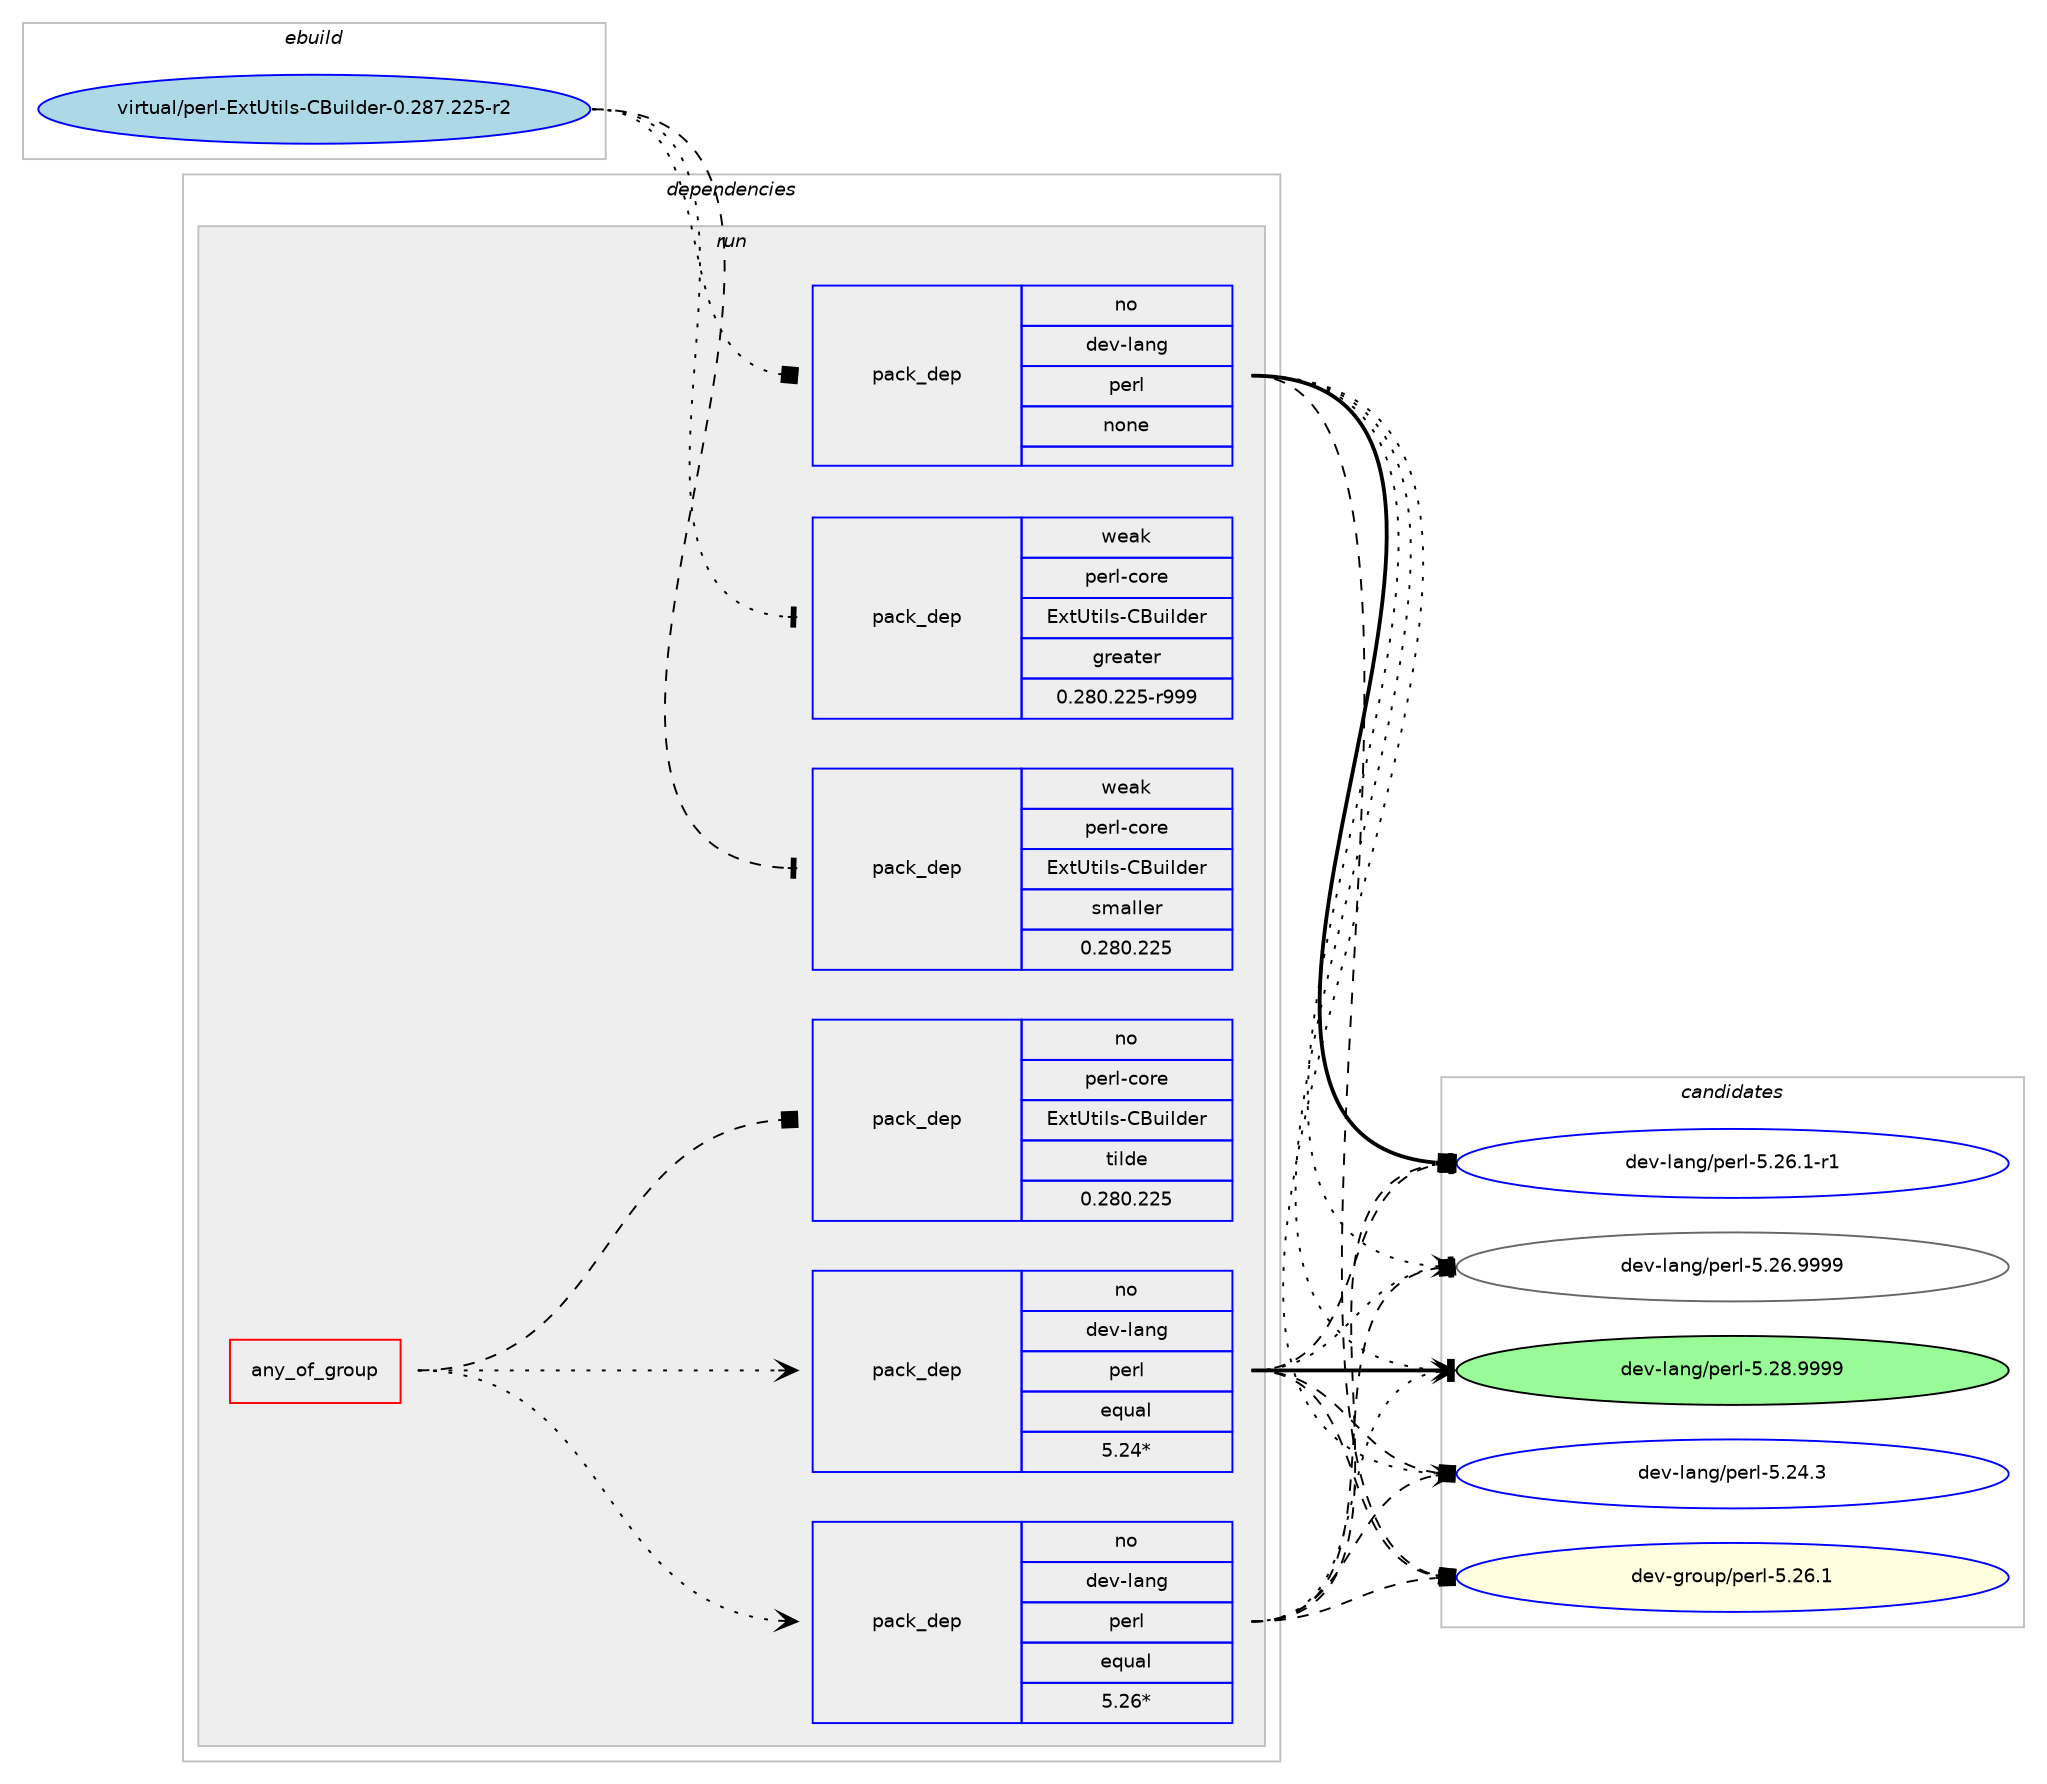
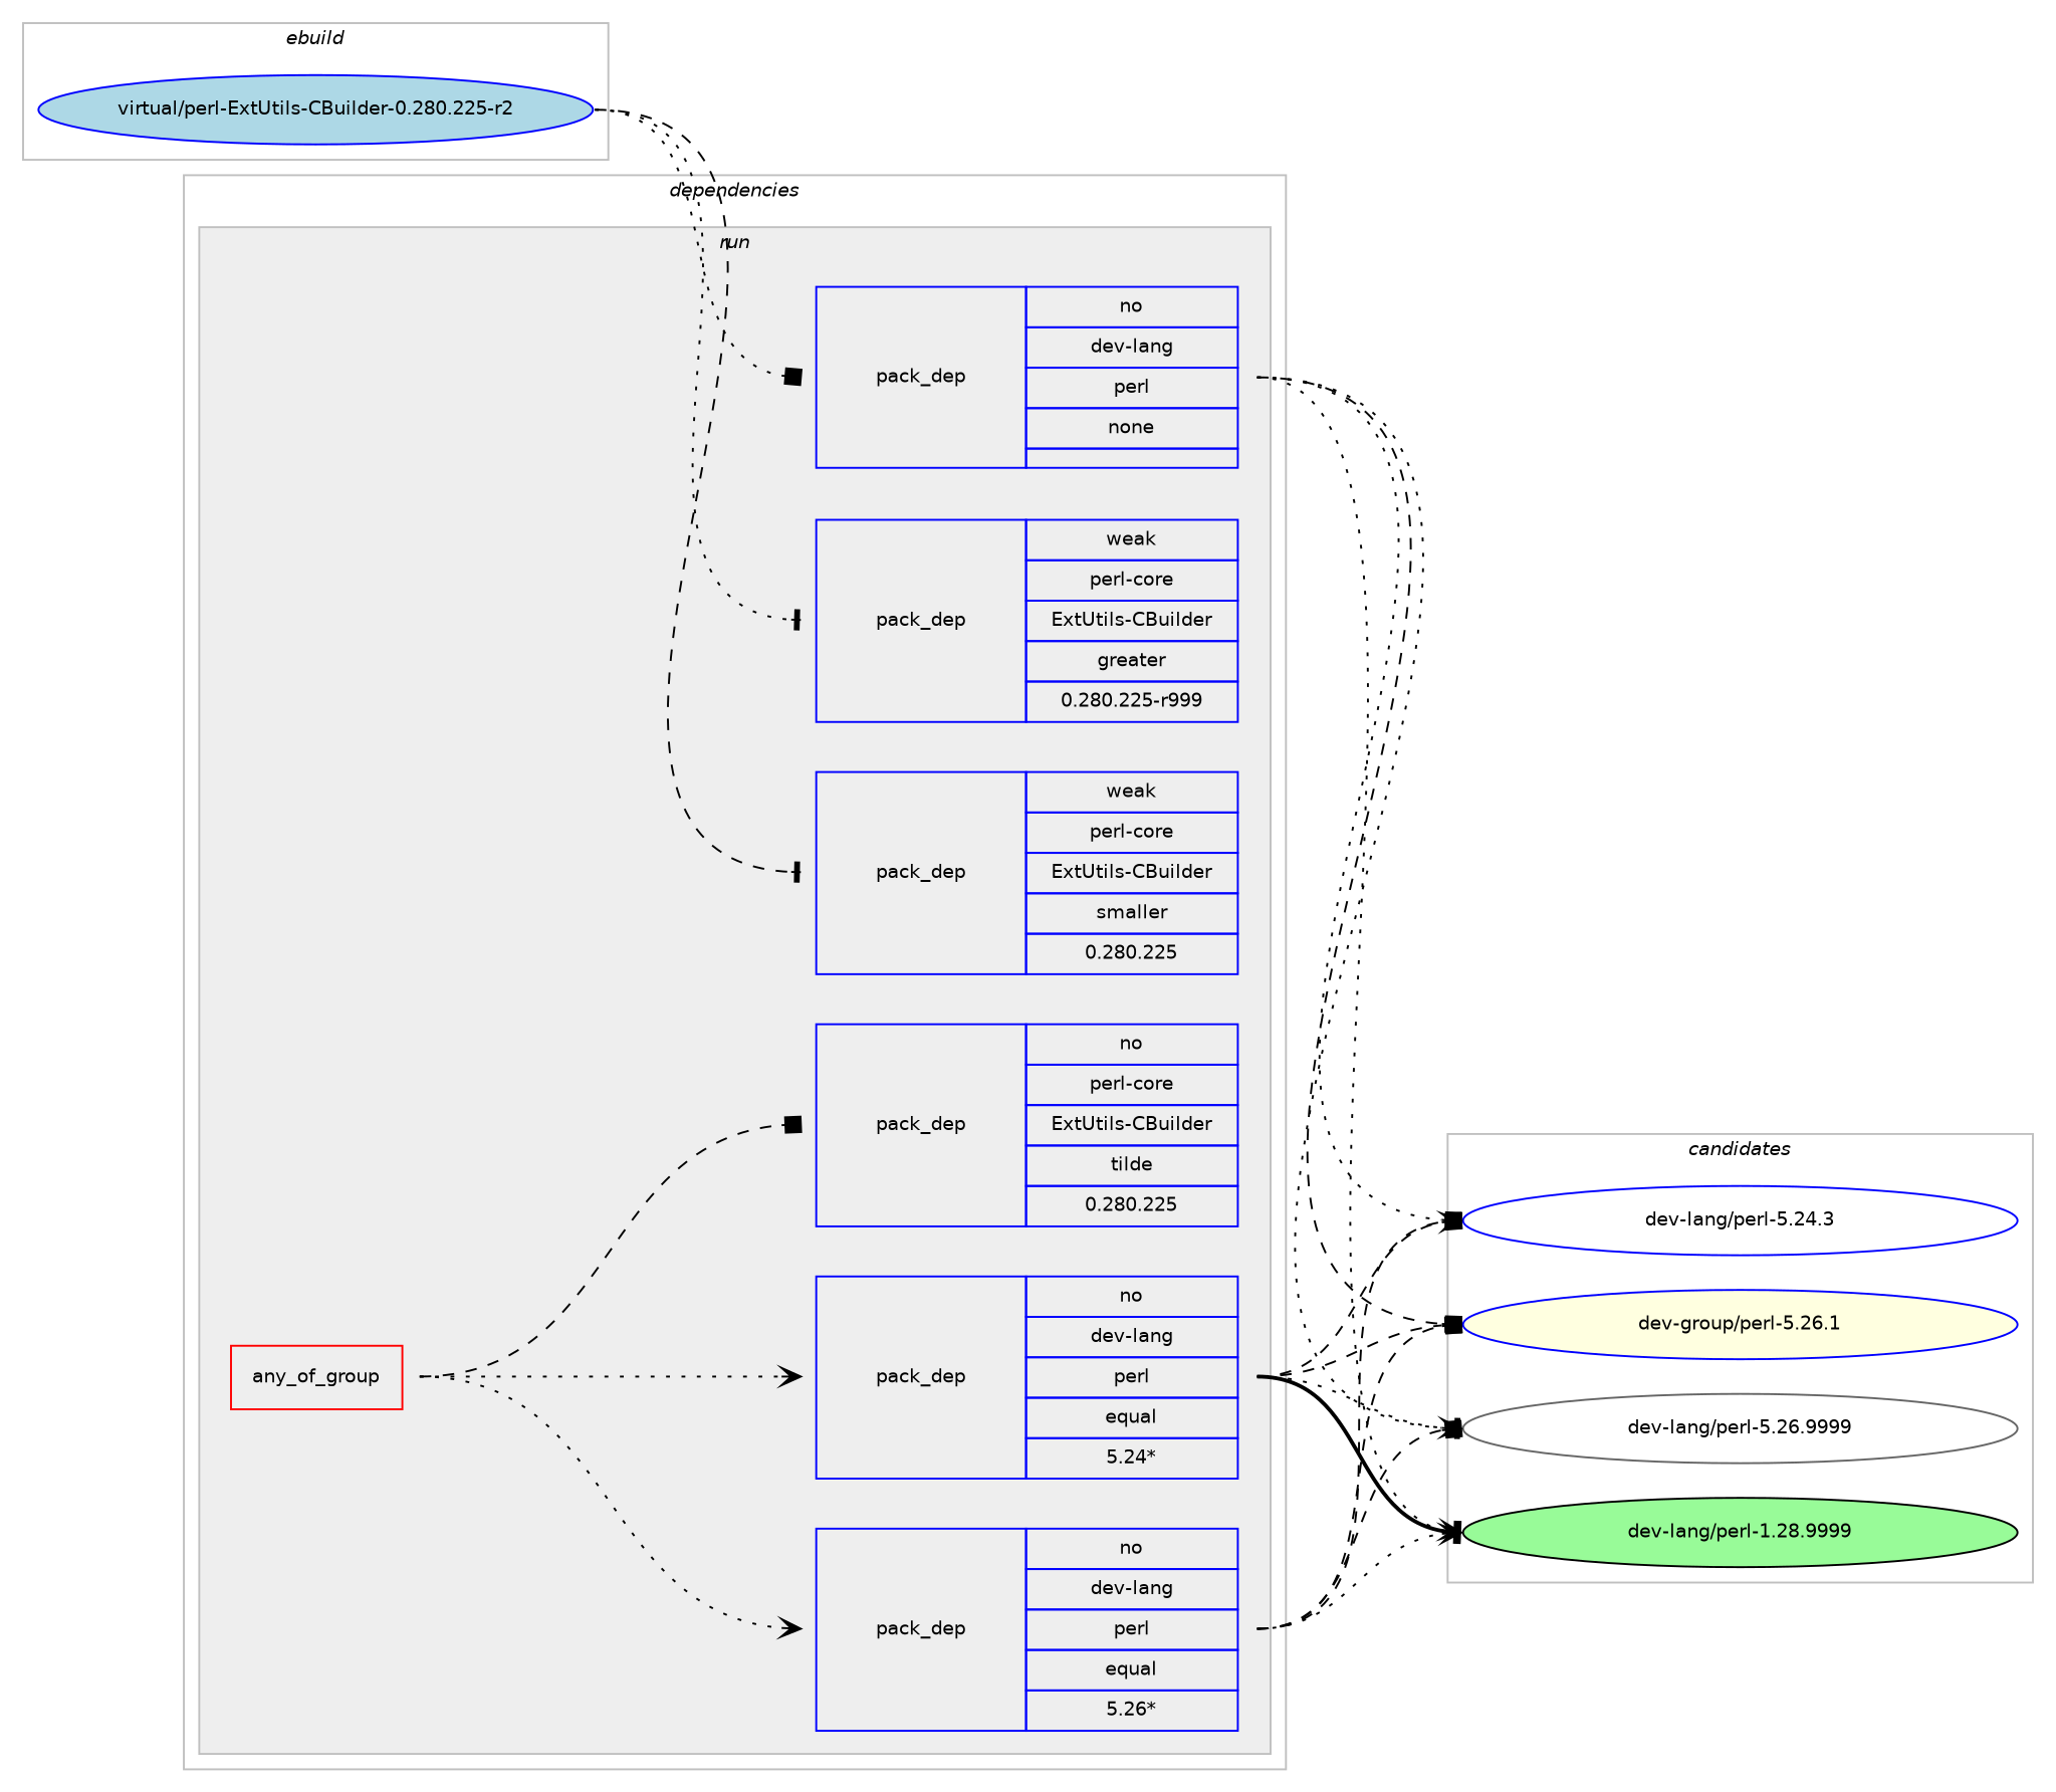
  digraph {
    compound=true
    concentrate=true
    fontname=Helvetica
    fontsize=10
    newrank=true
    rankdir=LR
    ranksep=1.5
    node [color=blue fontname=Helvetica fontsize=10 shape=none]
    edge [arrowhead=box headport=w style=dashed tailport=e weight=100]
-   n1 [fillcolor=lightblue label="virtual/perl-ExtUtils-CBuilder-0.287.225-r2" style=filled width=4 shape=""]
+   n1 [fillcolor=lightblue label="virtual/perl-ExtUtils-CBuilder-0.280.225-r2" style=filled width=4 shape=""]
    n2 [label=<<TABLE BORDER="0" CELLBORDER="1" CELLSPACING="0" CELLPADDING="4" WIDTH="220"><TR><TD ROWSPAN="6" CELLPADDING="30">pack_dep</TD></TR><TR><TD WIDTH="110">no</TD></TR><TR><TD>dev-lang</TD></TR><TR><TD>perl</TD></TR><TR><TD>equal</TD></TR><TR><TD>5.26*</TD></TR></TABLE>>]
    n3 [label=<<TABLE BORDER="0" CELLBORDER="1" CELLSPACING="0" CELLPADDING="4" WIDTH="220"><TR><TD ROWSPAN="6" CELLPADDING="30">pack_dep</TD></TR><TR><TD WIDTH="110">no</TD></TR><TR><TD>dev-lang</TD></TR><TR><TD>perl</TD></TR><TR><TD>equal</TD></TR><TR><TD>5.24*</TD></TR></TABLE>>]
    n4 [label=<<TABLE BORDER="0" CELLBORDER="1" CELLSPACING="0" CELLPADDING="4" WIDTH="220"><TR><TD ROWSPAN="6" CELLPADDING="30">pack_dep</TD></TR><TR><TD WIDTH="110">no</TD></TR><TR><TD>perl-core</TD></TR><TR><TD>ExtUtils-CBuilder</TD></TR><TR><TD>tilde</TD></TR><TR><TD>0.280.225</TD></TR></TABLE>>]
    n5 [color=red label=<<TABLE BORDER="0" CELLBORDER="1" CELLSPACING="0" CELLPADDING="4"><TR><TD CELLPADDING="10">any_of_group</TD></TR></TABLE>>]
    n6 [label=<<TABLE BORDER="0" CELLBORDER="1" CELLSPACING="0" CELLPADDING="4" WIDTH="220"><TR><TD ROWSPAN="6" CELLPADDING="30">pack_dep</TD></TR><TR><TD WIDTH="110">no</TD></TR><TR><TD>dev-lang</TD></TR><TR><TD>perl</TD></TR><TR><TD>none</TD></TR><TR><TD></TD></TR></TABLE>>]
    n7 [label=<<TABLE BORDER="0" CELLBORDER="1" CELLSPACING="0" CELLPADDING="4" WIDTH="220"><TR><TD ROWSPAN="6" CELLPADDING="30">pack_dep</TD></TR><TR><TD WIDTH="110">weak</TD></TR><TR><TD>perl-core</TD></TR><TR><TD>ExtUtils-CBuilder</TD></TR><TR><TD>greater</TD></TR><TR><TD>0.280.225-r999</TD></TR></TABLE>>]
    n8 [label=<<TABLE BORDER="0" CELLBORDER="1" CELLSPACING="0" CELLPADDING="4" WIDTH="220"><TR><TD ROWSPAN="6" CELLPADDING="30">pack_dep</TD></TR><TR><TD WIDTH="110">weak</TD></TR><TR><TD>perl-core</TD></TR><TR><TD>ExtUtils-CBuilder</TD></TR><TR><TD>smaller</TD></TR><TR><TD>0.280.225</TD></TR></TABLE>>]
    n9 [fillcolor=white label="dev-lang/perl-5.24.3" style=filled width=4 shape=""]
    n10 [fillcolor=lightyellow label="dev-group/perl-5.26.1" style=filled width=4 shape=""]
-   n11 [fillcolor=white label="dev-lang/perl-5.26.1-r1" style=filled width=4 shape=""]
    n12 [color=gray40 fillcolor=white label="dev-lang/perl-5.26.9999" style=filled width=4 shape=""]
-   n13 [color=black fillcolor=palegreen label="dev-lang/perl-5.28.9999" style=filled width=4 shape=""]
+   n13 [color=black fillcolor=palegreen label="dev-lang/perl-1.28.9999" style=filled width=4 shape=""]
    subgraph cluster_1 {
      color=gray
      label=<<i>ebuild</i>>
      rank=same
      n1
    }
    subgraph cluster_2 {
      color=gray
      label=<<i>dependencies</i>>
      subgraph cluster_3 {
        color=gray
        fillcolor="#eeeeee"
        label=<<i>compile</i>>
        style=filled
      }
      subgraph cluster_4 {
        color=gray
        fillcolor="#eeeeee"
        label=<<i>compile and run</i>>
        style=filled
      }
      subgraph cluster_5 {
        color=gray
        fillcolor="#eeeeee"
        label=<<i>run</i>>
        style=filled
        subgraph sub_6 {
          color=gray
          fillcolor="#eeeeee"
          label=<<i>run</i>>
          style=filled
          n5
          subgraph sub_7 {
            color=gray
            fillcolor="#eeeeee"
            label=<<i>run</i>>
            style=filled
            n2
          }
          subgraph sub_8 {
            color=gray
            fillcolor="#eeeeee"
            label=<<i>run</i>>
            style=filled
            n3
          }
          subgraph sub_9 {
            color=gray
            fillcolor="#eeeeee"
            label=<<i>run</i>>
            style=filled
            n4
          }
        }
        subgraph sub_10 {
          color=gray
          fillcolor="#eeeeee"
          label=<<i>run</i>>
          style=filled
          n6
        }
        subgraph sub_11 {
          color=gray
          fillcolor="#eeeeee"
          label=<<i>run</i>>
          style=filled
          n7
        }
        subgraph sub_12 {
          color=gray
          fillcolor="#eeeeee"
          label=<<i>run</i>>
          style=filled
          n8
        }
      }
    }
    subgraph cluster_13 {
      color=gray
      label=<<i>candidates</i>>
      rank=same
      subgraph sub_14 {
        color=black
        label=<<i>candidates</i>>
        nodesep=1
        rank=same
        n9
        n10
-       n11
        n12
        n13
      }
      subgraph sub_15 {
        color=black
        label=<<i>candidates</i>>
        nodesep=1
        rank=same
        n9
        n10
-       n11
        n12
        n13
      }
      subgraph sub_16 {
        color=black
        label=<<i>candidates</i>>
        nodesep=1
        rank=same
      }
      subgraph sub_17 {
        color=black
        label=<<i>candidates</i>>
        nodesep=1
        rank=same
        n9
        n10
-       n11
        n12
        n13
      }
      subgraph sub_18 {
        color=black
        label=<<i>candidates</i>>
        nodesep=1
        rank=same
      }
      subgraph sub_19 {
        color=black
        label=<<i>candidates</i>>
        nodesep=1
        rank=same
      }
    }
    n1 -> n6 [style=dotted weight=20]
    n1 -> n7 [arrowhead=tee style=dotted weight=20]
    n1 -> n8 [arrowhead=tee weight=20]
    n2 -> n9 [arrowhead=vee]
    n2 -> n10
-   n2 -> n11
    n2 -> n12
    n2 -> n13 [arrowhead=vee style=dotted]
    n3 -> n9
    n3 -> n10
-   n3 -> n11 [arrowhead=tee]
    n3 -> n12 [arrowhead=tee style=dotted]
    n3 -> n13 [arrowhead=tee style=bold]
    n5 -> n2 [arrowhead=vee style=dotted weight=20]
    n5 -> n3 [arrowhead=vee style=dotted weight=20]
    n5 -> n4 [weight=20]
    n6 -> n9 [style=dotted]
    n6 -> n10
-   n6 -> n11 [style=bold]
    n6 -> n12 [arrowhead=vee style=dotted]
    n6 -> n13 [arrowhead=vee style=dotted]
  }
